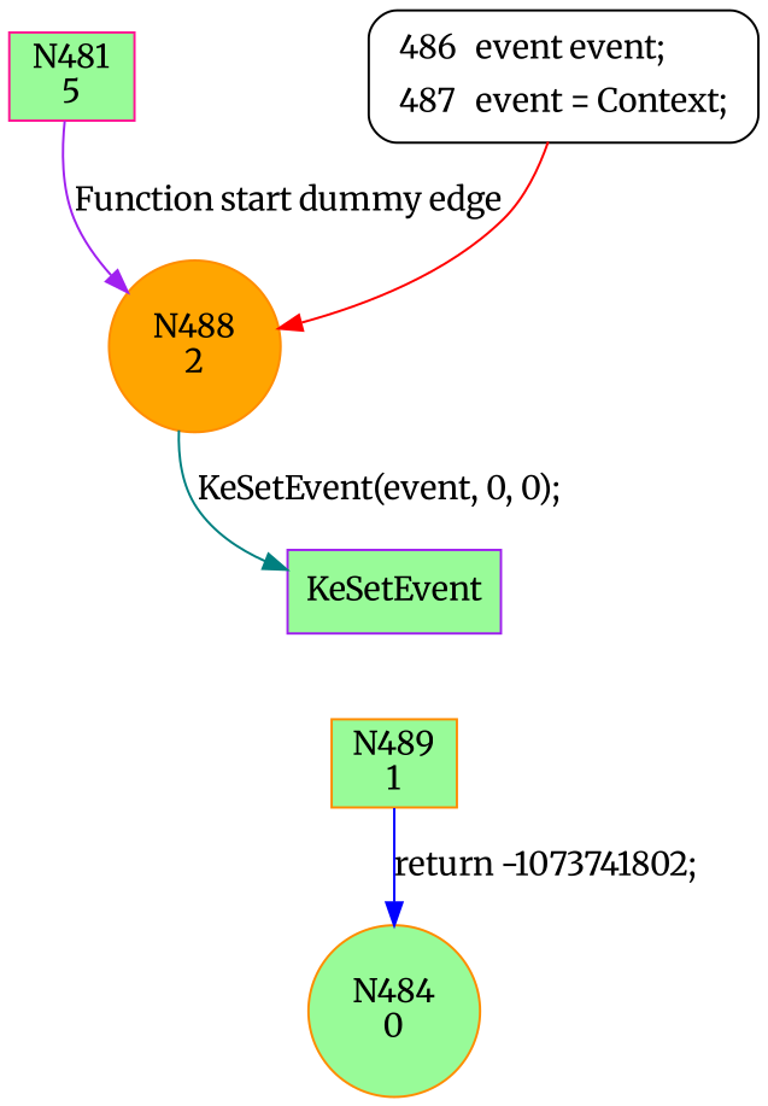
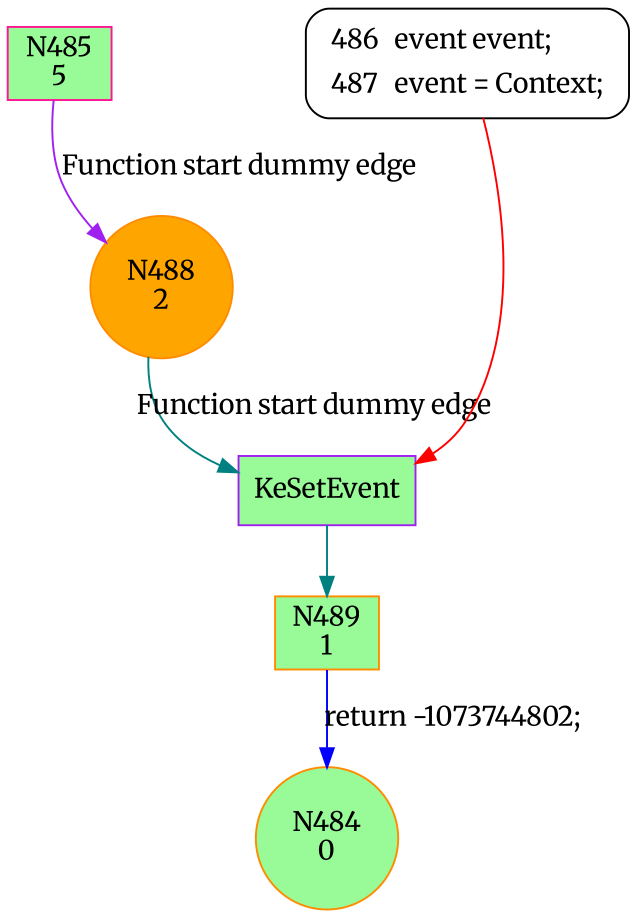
  digraph {
    fontname=Merriweather
    node [color=darkorange fillcolor=palegreen fontname=Merriweather shape=box style=filled]
    edge [color=teal fontname=Merriweather]
-   n1 [color=deeppink label="N481\n5"]
+   n1 [color=deeppink label="N485\n5"]
    n2 [fillcolor=orange label="N488\n2" shape=circle]
    n3 [fillcolor=white label=<<table border="0" cellborder="0" cellpadding="3" bgcolor="white"><tr><td align="right">486</td><td align="left">event event;</td></tr><tr><td align="right">487</td><td align="left">event = Context;</td></tr></table>> penwidth=1 shape=Mrecord style="filled,bold" color=""]
    n4 [color=purple label=KeSetEvent]
    n5 [label="N489\n1"]
    n6 [label="N484\n0" shape=circle]
    n1 -> n2 [color=purple label="Function start dummy edge"]
-   n2 -> n4 [label="KeSetEvent(event, 0, 0);"]
-   n3 -> n2 [color=red]
-   n5 -> n6 [color=blue label="return -1073741802;"]
+   n2 -> n4 [label="Function start dummy edge"]
+   n3 -> n4 [color=red]
+   n4 -> n5
+   n5 -> n6 [color=blue label="return -1073744802;"]
  }
